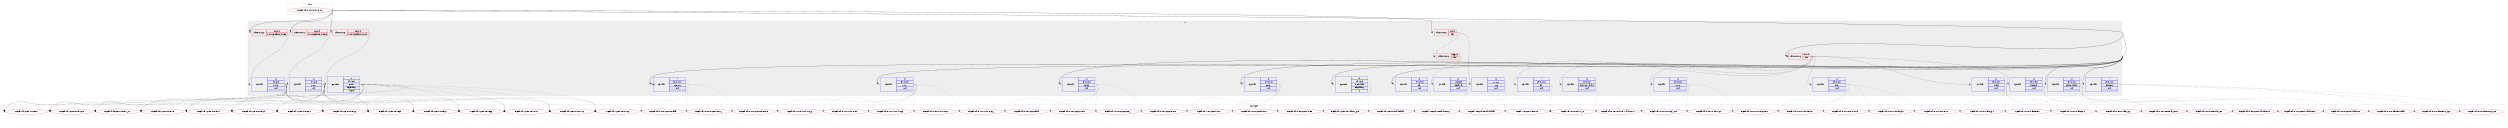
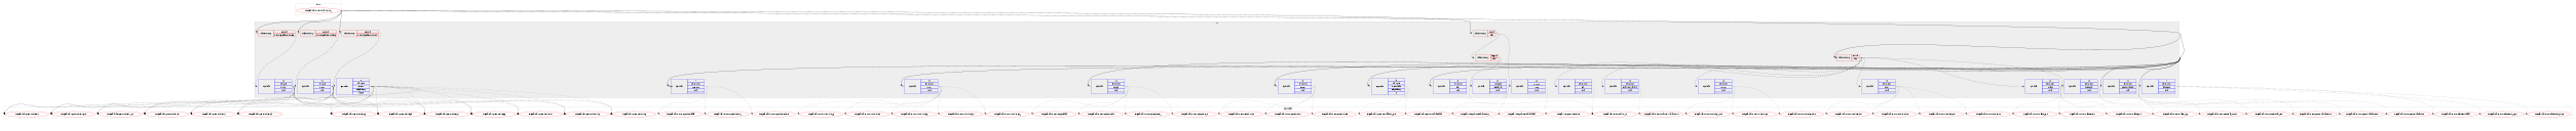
  digraph {
    compound=true
    concentrate=true
    fontname=Helvetica
    fontsize=10
    newrank=true
    rankdir=TB
    ranksep=1.5
    node [color=red fontname=Helvetica fontsize=10]
    edge [arrowhead=vee headport=w style=dotted tailport=e weight=100]
    n1 [label="portage://dev-python/glueviz-0.10.4" width=4]
    n2 [color=blue label=<<TABLE BORDER="0" CELLBORDER="1" CELLSPACING="0" CELLPADDING="4" WIDTH="220"><TR><TD ROWSPAN="6" CELLPADDING="30">pack_dep</TD></TR><TR><TD WIDTH="110">no</TD></TR><TR><TD>x11-base</TD></TR><TR><TD>xorg-server</TD></TR><TR><TD>none</TD></TR><TR><TD></TD></TR></TABLE>> shape=none]
    n3 [label=<<TABLE BORDER="0" CELLBORDER="1" CELLSPACING="0" CELLPADDING="4"><TR><TD ROWSPAN="3" CELLPADDING="10">use_conditional</TD></TR><TR><TD>negative</TD></TR><TR><TD>prefix</TD></TR></TABLE>> shape=none]
    n4 [color=blue label=<<TABLE BORDER="0" CELLBORDER="1" CELLSPACING="0" CELLPADDING="4" WIDTH="220"><TR><TD ROWSPAN="6" CELLPADDING="30">pack_dep</TD></TR><TR><TD WIDTH="110">no</TD></TR><TR><TD>x11-apps</TD></TR><TR><TD>xhost</TD></TR><TR><TD>none</TD></TR><TR><TD></TD></TR></TABLE>> shape=none]
    n5 [label=<<TABLE BORDER="0" CELLBORDER="1" CELLSPACING="0" CELLPADDING="4"><TR><TD ROWSPAN="3" CELLPADDING="10">use_conditional</TD></TR><TR><TD>positive</TD></TR><TR><TD>test</TD></TR></TABLE>> shape=none]
    n6 [color=blue label=<<TABLE BORDER="0" CELLBORDER="1" CELLSPACING="0" CELLPADDING="4" WIDTH="220"><TR><TD ROWSPAN="6" CELLPADDING="30">pack_dep</TD></TR><TR><TD WIDTH="110">no</TD></TR><TR><TD>dev-python</TD></TR><TR><TD>glue-vispy-viewers</TD></TR><TR><TD>none</TD></TR><TR><TD></TD></TR></TABLE>> shape=none]
    n7 [color=blue label=<<TABLE BORDER="0" CELLBORDER="1" CELLSPACING="0" CELLPADDING="4" WIDTH="220"><TR><TD ROWSPAN="6" CELLPADDING="30">pack_dep</TD></TR><TR><TD WIDTH="110">no</TD></TR><TR><TD>dev-python</TD></TR><TR><TD>ipython</TD></TR><TR><TD>none</TD></TR><TR><TD></TD></TR></TABLE>> shape=none]
    n8 [color=blue label=<<TABLE BORDER="0" CELLBORDER="1" CELLSPACING="0" CELLPADDING="4" WIDTH="220"><TR><TD ROWSPAN="6" CELLPADDING="30">pack_dep</TD></TR><TR><TD WIDTH="110">no</TD></TR><TR><TD>dev-python</TD></TR><TR><TD>mock</TD></TR><TR><TD>none</TD></TR><TR><TD></TD></TR></TABLE>> shape=none]
    n9 [color=blue label=<<TABLE BORDER="0" CELLBORDER="1" CELLSPACING="0" CELLPADDING="4" WIDTH="220"><TR><TD ROWSPAN="6" CELLPADDING="30">pack_dep</TD></TR><TR><TD WIDTH="110">no</TD></TR><TR><TD>dev-python</TD></TR><TR><TD>pytest</TD></TR><TR><TD>none</TD></TR><TR><TD></TD></TR></TABLE>> shape=none]
    n10 [color=blue label=<<TABLE BORDER="0" CELLBORDER="1" CELLSPACING="0" CELLPADDING="4" WIDTH="220"><TR><TD ROWSPAN="6" CELLPADDING="30">pack_dep</TD></TR><TR><TD WIDTH="110">no</TD></TR><TR><TD>dev-python</TD></TR><TR><TD>qtconsole</TD></TR><TR><TD>none</TD></TR><TR><TD></TD></TR></TABLE>> shape=none]
    n11 [color=blue label=<<TABLE BORDER="0" CELLBORDER="1" CELLSPACING="0" CELLPADDING="4" WIDTH="220"><TR><TD ROWSPAN="6" CELLPADDING="30">pack_dep</TD></TR><TR><TD WIDTH="110">no</TD></TR><TR><TD>dev-python</TD></TR><TR><TD>QtPy</TD></TR><TR><TD>none</TD></TR><TR><TD></TD></TR></TABLE>> shape=none]
    n12 [label=<<TABLE BORDER="0" CELLBORDER="1" CELLSPACING="0" CELLPADDING="4"><TR><TD ROWSPAN="3" CELLPADDING="10">use_conditional</TD></TR><TR><TD>positive</TD></TR><TR><TD>test</TD></TR></TABLE>> shape=none]
    n13 [color=blue label=<<TABLE BORDER="0" CELLBORDER="1" CELLSPACING="0" CELLPADDING="4" WIDTH="220"><TR><TD ROWSPAN="6" CELLPADDING="30">pack_dep</TD></TR><TR><TD WIDTH="110">no</TD></TR><TR><TD>dev-python</TD></TR><TR><TD>astropy-helpers</TD></TR><TR><TD>none</TD></TR><TR><TD></TD></TR></TABLE>> shape=none]
    n14 [color=blue label=<<TABLE BORDER="0" CELLBORDER="1" CELLSPACING="0" CELLPADDING="4" WIDTH="220"><TR><TD ROWSPAN="6" CELLPADDING="30">pack_dep</TD></TR><TR><TD WIDTH="110">no</TD></TR><TR><TD>dev-python</TD></TR><TR><TD>setuptools</TD></TR><TR><TD>none</TD></TR><TR><TD></TD></TR></TABLE>> shape=none]
    n15 [color=blue label=<<TABLE BORDER="0" CELLBORDER="1" CELLSPACING="0" CELLPADDING="4" WIDTH="220"><TR><TD ROWSPAN="6" CELLPADDING="30">pack_dep</TD></TR><TR><TD WIDTH="110">no</TD></TR><TR><TD>dev-lang</TD></TR><TR><TD>python</TD></TR><TR><TD>greaterequal</TD></TR><TR><TD>2.7.5-r2</TD></TR></TABLE>> shape=none]
    n16 [label=<<TABLE BORDER="0" CELLBORDER="1" CELLSPACING="0" CELLPADDING="4"><TR><TD ROWSPAN="3" CELLPADDING="10">use_conditional</TD></TR><TR><TD>positive</TD></TR><TR><TD>python_targets_python2_7</TD></TR></TABLE>> shape=none]
    n17 [color=blue label=<<TABLE BORDER="0" CELLBORDER="1" CELLSPACING="0" CELLPADDING="4" WIDTH="220"><TR><TD ROWSPAN="6" CELLPADDING="30">pack_dep</TD></TR><TR><TD WIDTH="110">no</TD></TR><TR><TD>dev-lang</TD></TR><TR><TD>python</TD></TR><TR><TD>none</TD></TR><TR><TD></TD></TR></TABLE>> shape=none]
    n18 [label=<<TABLE BORDER="0" CELLBORDER="1" CELLSPACING="0" CELLPADDING="4"><TR><TD ROWSPAN="3" CELLPADDING="10">use_conditional</TD></TR><TR><TD>positive</TD></TR><TR><TD>python_targets_python3_5</TD></TR></TABLE>> shape=none]
    n19 [color=blue label=<<TABLE BORDER="0" CELLBORDER="1" CELLSPACING="0" CELLPADDING="4" WIDTH="220"><TR><TD ROWSPAN="6" CELLPADDING="30">pack_dep</TD></TR><TR><TD WIDTH="110">no</TD></TR><TR><TD>dev-lang</TD></TR><TR><TD>python</TD></TR><TR><TD>none</TD></TR><TR><TD></TD></TR></TABLE>> shape=none]
    n20 [label=<<TABLE BORDER="0" CELLBORDER="1" CELLSPACING="0" CELLPADDING="4"><TR><TD ROWSPAN="3" CELLPADDING="10">use_conditional</TD></TR><TR><TD>positive</TD></TR><TR><TD>python_targets_python3_6</TD></TR></TABLE>> shape=none]
    n21 [color=blue label=<<TABLE BORDER="0" CELLBORDER="1" CELLSPACING="0" CELLPADDING="4" WIDTH="220"><TR><TD ROWSPAN="6" CELLPADDING="30">pack_dep</TD></TR><TR><TD WIDTH="110">no</TD></TR><TR><TD>dev-python</TD></TR><TR><TD>astropy</TD></TR><TR><TD>none</TD></TR><TR><TD></TD></TR></TABLE>> shape=none]
    n22 [color=blue label=<<TABLE BORDER="0" CELLBORDER="1" CELLSPACING="0" CELLPADDING="4" WIDTH="220"><TR><TD ROWSPAN="6" CELLPADDING="30">pack_dep</TD></TR><TR><TD WIDTH="110">no</TD></TR><TR><TD>dev-lang</TD></TR><TR><TD>python-exec</TD></TR><TR><TD>greaterequal</TD></TR><TR><TD>2</TD></TR></TABLE>> shape=none]
    n23 [color=blue label=<<TABLE BORDER="0" CELLBORDER="1" CELLSPACING="0" CELLPADDING="4" WIDTH="220"><TR><TD ROWSPAN="6" CELLPADDING="30">pack_dep</TD></TR><TR><TD WIDTH="110">no</TD></TR><TR><TD>dev-python</TD></TR><TR><TD>QtPy</TD></TR><TR><TD>none</TD></TR><TR><TD></TD></TR></TABLE>> shape=none]
    n24 [color=blue label=<<TABLE BORDER="0" CELLBORDER="1" CELLSPACING="0" CELLPADDING="4" WIDTH="220"><TR><TD ROWSPAN="6" CELLPADDING="30">pack_dep</TD></TR><TR><TD WIDTH="110">no</TD></TR><TR><TD>dev-python</TD></TR><TR><TD>matplotlib</TD></TR><TR><TD>none</TD></TR><TR><TD></TD></TR></TABLE>> shape=none]
    n25 [color=blue label=<<TABLE BORDER="0" CELLBORDER="1" CELLSPACING="0" CELLPADDING="4" WIDTH="220"><TR><TD ROWSPAN="6" CELLPADDING="30">pack_dep</TD></TR><TR><TD WIDTH="110">no</TD></TR><TR><TD>dev-python</TD></TR><TR><TD>numpy</TD></TR><TR><TD>none</TD></TR><TR><TD></TD></TR></TABLE>> shape=none]
    n26 [color=blue label=<<TABLE BORDER="0" CELLBORDER="1" CELLSPACING="0" CELLPADDING="4" WIDTH="220"><TR><TD ROWSPAN="6" CELLPADDING="30">pack_dep</TD></TR><TR><TD WIDTH="110">no</TD></TR><TR><TD>dev-python</TD></TR><TR><TD>pandas</TD></TR><TR><TD>none</TD></TR><TR><TD></TD></TR></TABLE>> shape=none]
    n27 [label="portage://x11-base/xorg-server-1.20.5" width=4]
    n28 [label="portage://x11-base/xorg-server-9999" width=4]
    n29 [label="portage://x11-apps/xhost-1.0.8" width=4]
    n30 [label="portage://dev-python/glue-vispy-viewers-0.7.2" width=4]
    n31 [label="portage://dev-python/ipython-5.4.1-r2" width=4]
    n32 [label="portage://dev-python/ipython-5.8.0-r1" width=4]
    n33 [label="portage://dev-python/ipython-7.5.0" width=4]
    n34 [label="portage://dev-python/mock-1.0.1-r2" width=4]
    n35 [label="portage://dev-python/mock-1.3.0-r2" width=4]
    n36 [label="portage://dev-python/mock-2.0.0" width=4]
    n37 [label="portage://dev-python/mock-3.0.5-r1" width=4]
    n38 [label="portage://dev-python/pytest-3.10.1" width=4]
    n39 [label="portage://dev-python/pytest-4.5.0" width=4]
    n40 [label="portage://dev-python/pytest-4.6.6" width=4]
    n41 [label="portage://dev-python/pytest-5.0.1" width=4]
    n42 [label="portage://dev-python/qtconsole-4.3.1" width=4]
    n43 [label="portage://dev-python/qtconsole-4.3.1-r1" width=4]
    n44 [label="portage://dev-python/QtPy-1.4.2" width=4]
    n45 [label="portage://dev-python/astropy-helpers-1.2" width=4]
    n46 [label="portage://dev-python/astropy-helpers-1.3.1" width=4]
    n47 [label="portage://dev-python/astropy-helpers-2.0.1" width=4]
    n48 [label="portage://dev-python/setuptools-40.6.3" width=4]
    n49 [label="portage://dev-python/setuptools-41.5.1" width=4]
    n50 [label="portage://dev-python/setuptools-9999" width=4]
    n51 [label="portage://dev-lang/python-2.7.15" width=4]
    n52 [label="portage://dev-lang/python-2.7.16" width=4]
    n53 [label="portage://dev-lang/python-2.7.17" width=4]
    n54 [label="portage://dev-lang/python-3.5.5" width=4]
    n55 [label="portage://dev-lang/python-3.5.7" width=4]
    n56 [label="portage://dev-lang/python-3.5.9" width=4]
    n57 [label="portage://dev-lang/python-3.6.5" width=4]
-   n58 [label="portage://dev-lang/python-3.6.8" width=4]
    n59 [label="portage://dev-lang/python-3.6.9" width=4]
    n60 [label="portage://dev-lang/python-3.7.2" width=4]
    n61 [label="portage://dev-lang/python-3.7.3" width=4]
    n62 [label="portage://exec-lang/python-3.7.4-r1" width=4]
    n63 [label="portage://dev-lang/python-3.7.5-r1" width=4]
    n64 [label="portage://dev-lang/python-3.8.0" width=4]
    n65 [label="portage://dev-lang/python-exec-2.4.6-r1" width=4]
    n66 [label="portage://dev-lang/python-exec-9999" width=4]
-   n67 [label="portage://dev-vispy/astropy-1.2.1" width=4]
+   n67 [label="portage://dev-python/astropy-1.2.1" width=4]
    n68 [label="portage://dev-python/astropy-1.3.3" width=4]
    n69 [label="portage://dev-python/astropy-2.0.1" width=4]
    n70 [label="portage://dev-python/matplotlib-2.2.2-r1" width=4]
    n71 [label="portage://dev-python/matplotlib-2.2.4" width=4]
    n72 [label="portage://dev-python/matplotlib-9999" width=4]
    n73 [label="portage://dev-python/numpy-1.14.5" width=4]
    n74 [label="portage://dev-python/numpy-1.15.4" width=4]
    n75 [label="portage://dev-python/numpy-1.16.1" width=4]
    n76 [label="portage://dev-python/numpy-1.16.5" width=4]
    n77 [label="portage://dev-python/numpy-1.8.2" width=4]
    n78 [label="portage://dev-python/pandas-0.19.1" width=4]
    n79 [label="portage://dev-python/pandas-0.23.4" width=4]
-   n80 [label="portage://dev-python/pandas-0.20.2" width=4]
+   n80 [label="portage://dev-python/pandas-0.24.2" width=4]
    n81 [label="portage://dev-python/pandas-9999" width=4]
    subgraph cluster_1 {
      color=gray
      label=<<i>ebuild</i>>
      rank=same
      n1
    }
    subgraph cluster_2 {
      color=gray
      label=<<i>dependencies</i>>
      subgraph cluster_3 {
        color=gray
        fillcolor="#eeeeee"
        label=<<i>compile</i>>
        style=filled
        subgraph sub_4 {
          color=gray
          fillcolor="#eeeeee"
          label=<<i>compile</i>>
          style=filled
          n5
          subgraph sub_5 {
            color=gray
            fillcolor="#eeeeee"
            label=<<i>compile</i>>
            style=filled
            n3
            subgraph sub_6 {
              color=gray
              fillcolor="#eeeeee"
              label=<<i>compile</i>>
              style=filled
              n2
            }
          }
          subgraph sub_7 {
            color=gray
            fillcolor="#eeeeee"
            label=<<i>compile</i>>
            style=filled
            n4
          }
        }
        subgraph sub_8 {
          color=gray
          fillcolor="#eeeeee"
          label=<<i>compile</i>>
          style=filled
          n12
          subgraph sub_9 {
            color=gray
            fillcolor="#eeeeee"
            label=<<i>compile</i>>
            style=filled
            n6
          }
          subgraph sub_10 {
            color=gray
            fillcolor="#eeeeee"
            label=<<i>compile</i>>
            style=filled
            n7
          }
          subgraph sub_11 {
            color=gray
            fillcolor="#eeeeee"
            label=<<i>compile</i>>
            style=filled
            n8
          }
          subgraph sub_12 {
            color=gray
            fillcolor="#eeeeee"
            label=<<i>compile</i>>
            style=filled
            n9
          }
          subgraph sub_13 {
            color=gray
            fillcolor="#eeeeee"
            label=<<i>compile</i>>
            style=filled
            n10
          }
          subgraph sub_14 {
            color=gray
            fillcolor="#eeeeee"
            label=<<i>compile</i>>
            style=filled
            n11
          }
        }
        subgraph sub_15 {
          color=gray
          fillcolor="#eeeeee"
          label=<<i>compile</i>>
          style=filled
          n13
        }
        subgraph sub_16 {
          color=gray
          fillcolor="#eeeeee"
          label=<<i>compile</i>>
          style=filled
          n14
        }
      }
      subgraph cluster_17 {
        color=gray
        fillcolor="#eeeeee"
        label=<<i>compile and run</i>>
        style=filled
        subgraph sub_18 {
          color=gray
          fillcolor="#eeeeee"
          label=<<i>compile and run</i>>
          style=filled
          n16
          subgraph sub_19 {
            color=gray
            fillcolor="#eeeeee"
            label=<<i>compile and run</i>>
            style=filled
            n15
          }
        }
        subgraph sub_20 {
          color=gray
          fillcolor="#eeeeee"
          label=<<i>compile and run</i>>
          style=filled
          n18
          subgraph sub_21 {
            color=gray
            fillcolor="#eeeeee"
            label=<<i>compile and run</i>>
            style=filled
            n17
          }
        }
        subgraph sub_22 {
          color=gray
          fillcolor="#eeeeee"
          label=<<i>compile and run</i>>
          style=filled
          n20
          subgraph sub_23 {
            color=gray
            fillcolor="#eeeeee"
            label=<<i>compile and run</i>>
            style=filled
            n19
          }
        }
        subgraph sub_24 {
          color=gray
          fillcolor="#eeeeee"
          label=<<i>compile and run</i>>
          style=filled
          n21
        }
        subgraph sub_25 {
          color=gray
          fillcolor="#eeeeee"
          label=<<i>compile and run</i>>
          style=filled
          n22
        }
        subgraph sub_26 {
          color=gray
          fillcolor="#eeeeee"
          label=<<i>compile and run</i>>
          style=filled
          n23
        }
        subgraph sub_27 {
          color=gray
          fillcolor="#eeeeee"
          label=<<i>compile and run</i>>
          style=filled
          n24
        }
        subgraph sub_28 {
          color=gray
          fillcolor="#eeeeee"
          label=<<i>compile and run</i>>
          style=filled
          n25
        }
        subgraph sub_29 {
          color=gray
          fillcolor="#eeeeee"
          label=<<i>compile and run</i>>
          style=filled
          n26
        }
      }
      subgraph cluster_30 {
        color=gray
        fillcolor="#eeeeee"
        label=<<i>run</i>>
        style=filled
      }
    }
    subgraph cluster_31 {
      color=gray
      label=<<i>candidates</i>>
      rank=same
      subgraph sub_32 {
        color=black
        label=<<i>candidates</i>>
        nodesep=1
        rank=same
        n27
        n28
      }
      subgraph sub_33 {
        color=black
        label=<<i>candidates</i>>
        nodesep=1
        rank=same
        n29
      }
      subgraph sub_34 {
        color=black
        label=<<i>candidates</i>>
        nodesep=1
        rank=same
        n30
      }
      subgraph sub_35 {
        color=black
        label=<<i>candidates</i>>
        nodesep=1
        rank=same
        n31
        n32
        n33
      }
      subgraph sub_36 {
        color=black
        label=<<i>candidates</i>>
        nodesep=1
        rank=same
        n34
        n35
        n36
        n37
      }
      subgraph sub_37 {
        color=black
        label=<<i>candidates</i>>
        nodesep=1
        rank=same
        n38
        n39
        n40
        n41
      }
      subgraph sub_38 {
        color=black
        label=<<i>candidates</i>>
        nodesep=1
        rank=same
        n42
        n43
      }
      subgraph sub_39 {
        color=black
        label=<<i>candidates</i>>
        nodesep=1
        rank=same
        n44
      }
      subgraph sub_40 {
        color=black
        label=<<i>candidates</i>>
        nodesep=1
        rank=same
        n45
        n46
        n47
      }
      subgraph sub_41 {
        color=black
        label=<<i>candidates</i>>
        nodesep=1
        rank=same
        n48
        n49
        n50
      }
      subgraph sub_42 {
        color=black
        label=<<i>candidates</i>>
        nodesep=1
        rank=same
        n51
        n52
        n53
        n54
        n55
        n56
        n57
-       n58
        n59
        n60
        n61
        n62
        n63
        n64
      }
      subgraph sub_43 {
        color=black
        label=<<i>candidates</i>>
        nodesep=1
        rank=same
        n51
        n52
        n53
        n54
        n55
        n56
        n57
-       n58
        n59
        n60
        n61
        n62
        n63
        n64
      }
      subgraph sub_44 {
        color=black
        label=<<i>candidates</i>>
        nodesep=1
        rank=same
        n51
        n52
        n53
        n54
        n55
        n56
        n57
-       n58
        n59
        n60
        n61
        n62
        n63
        n64
      }
      subgraph sub_45 {
        color=black
        label=<<i>candidates</i>>
        nodesep=1
        rank=same
        n65
        n66
      }
      subgraph sub_46 {
        color=black
        label=<<i>candidates</i>>
        nodesep=1
        rank=same
        n44
      }
      subgraph sub_47 {
        color=black
        label=<<i>candidates</i>>
        nodesep=1
        rank=same
        n67
        n68
        n69
      }
      subgraph sub_48 {
        color=black
        label=<<i>candidates</i>>
        nodesep=1
        rank=same
        n70
        n71
        n72
      }
      subgraph sub_49 {
        color=black
        label=<<i>candidates</i>>
        nodesep=1
        rank=same
        n73
        n74
        n75
        n76
        n77
      }
      subgraph sub_50 {
        color=black
        label=<<i>candidates</i>>
        nodesep=1
        rank=same
        n78
        n79
        n80
        n81
      }
    }
    n1 -> n5 [style=solid weight=20]
    n1 -> n12 [style=solid weight=20]
    n1 -> n13 [style=solid weight=20]
    n1 -> n14 [style=solid weight=20]
    n1 -> n16 [arrowhead=odotvee style=solid weight=20]
    n1 -> n18 [arrowhead=odotvee style=solid weight=20]
    n1 -> n20 [arrowhead=odotvee style=solid weight=20]
    n1 -> n21 [arrowhead=odotvee style=solid weight=20]
    n1 -> n22 [arrowhead=odotvee style=solid weight=20]
    n1 -> n23 [arrowhead=odotvee style=solid weight=20]
    n1 -> n24 [arrowhead=odotvee style=solid weight=20]
    n1 -> n25 [arrowhead=odotvee style=solid weight=20]
    n1 -> n26 [arrowhead=odotvee style=solid weight=20]
    n2 -> n27
    n2 -> n28
    n3 -> n2 [style=dashed weight=20]
    n4 -> n29
    n5 -> n3 [style=dashed weight=20]
    n5 -> n4 [style=dashed weight=20]
    n6 -> n30
    n7 -> n31
    n7 -> n32
    n7 -> n33
    n8 -> n34
    n8 -> n35
    n8 -> n36
    n8 -> n37
    n9 -> n38
    n9 -> n39
    n9 -> n40
    n9 -> n41
    n10 -> n42
    n10 -> n43
    n11 -> n44
    n12 -> n6 [style=dashed weight=20]
    n12 -> n7 [style=dashed weight=20]
    n12 -> n8 [style=dashed weight=20]
    n12 -> n9 [style=dashed weight=20]
    n12 -> n10 [style=dashed weight=20]
    n12 -> n11 [style=dashed weight=20]
    n13 -> n45
    n13 -> n46
    n13 -> n47
    n14 -> n48
    n14 -> n49
    n14 -> n50
    n15 -> n51
    n15 -> n52
    n15 -> n53
    n15 -> n54
    n15 -> n55
    n15 -> n56
    n15 -> n57
-   n15 -> n58
    n15 -> n59
    n15 -> n60
    n15 -> n61
    n15 -> n62
    n15 -> n63
    n15 -> n64
    n16 -> n15 [style=dashed weight=20]
    n17 -> n51
    n17 -> n52
    n17 -> n53
    n17 -> n54
    n17 -> n55
    n17 -> n56
    n17 -> n57
-   n17 -> n58
    n17 -> n59
    n17 -> n60
    n17 -> n61
    n17 -> n62
    n17 -> n63
    n17 -> n64
    n18 -> n17 [style=dashed weight=20]
    n19 -> n51
    n19 -> n52
    n19 -> n53
    n19 -> n54
    n19 -> n55
    n19 -> n56
    n19 -> n57
-   n19 -> n58
    n19 -> n59
    n19 -> n60
    n19 -> n61
    n19 -> n62
    n19 -> n63
    n19 -> n64
    n20 -> n19 [style=dashed weight=20]
    n21 -> n67
    n21 -> n68
    n21 -> n69
    n22 -> n65
    n22 -> n66
    n23 -> n44
    n24 -> n70
    n24 -> n71
    n24 -> n72
    n25 -> n73
    n25 -> n74
    n25 -> n75
    n25 -> n76
    n25 -> n77
    n26 -> n78
    n26 -> n79
    n26 -> n80
    n26 -> n81
  }
